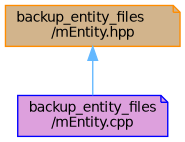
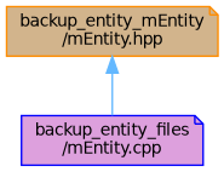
  digraph {
    node [fontname=Helvetica fontsize=10 shape=note style=filled]
-   n1 [color=darkorange fillcolor=tan fontcolor=black height=0.2 label="backup_entity_files\l/mEntity.hpp" width=0.4]
+   n1 [color=darkorange fillcolor=tan fontcolor=black height=0.2 label="backup_entity_mEntity\l/mEntity.hpp" width=0.4]
    n2 [color=blue fillcolor=plum height=0.2 label="backup_entity_files\l/mEntity.cpp" width=0.4]
    n1 -> n2 [color=steelblue1 dir=back fontname=Helvetica fontsize=10 labelfontname=Helvetica labelfontsize=10 style=solid]
  }
